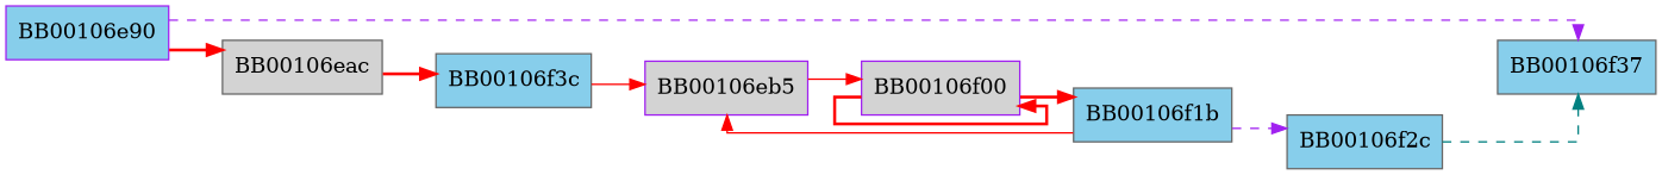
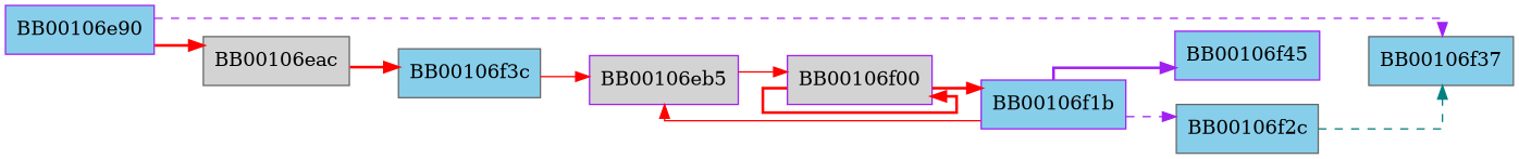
  digraph {
    rankdir=LR
    splines=ortho
    node [color=purple fillcolor=skyblue shape=box style=filled]
    edge [color=red style=bold]
    BB00106f37 [color=gray40]
    BB00106e90
    BB00106eac [color=gray40 fillcolor=lightgrey]
    BB00106f3c [color=gray40]
    BB00106eb5 [fillcolor=lightgrey]
    BB00106f00 [fillcolor=lightgrey]
-   BB00106f1b [color=gray40]
+   BB00106f1b
+   BB00106f45
    BB00106f2c [color=gray40]
    BB00106e90 -> BB00106f37 [color=purple style=dashed]
    BB00106e90 -> BB00106eac
    BB00106eac -> BB00106f3c
    BB00106f3c -> BB00106eb5 [style=solid]
    BB00106eb5 -> BB00106f00 [style=solid]
    BB00106f00 -> BB00106f00
    BB00106f00 -> BB00106f1b
    BB00106f1b -> BB00106eb5 [style=solid]
+   BB00106f1b -> BB00106f45 [color=purple]
    BB00106f1b -> BB00106f2c [color=purple style=dashed]
    BB00106f2c -> BB00106f37 [color=teal style=dashed]
  }
